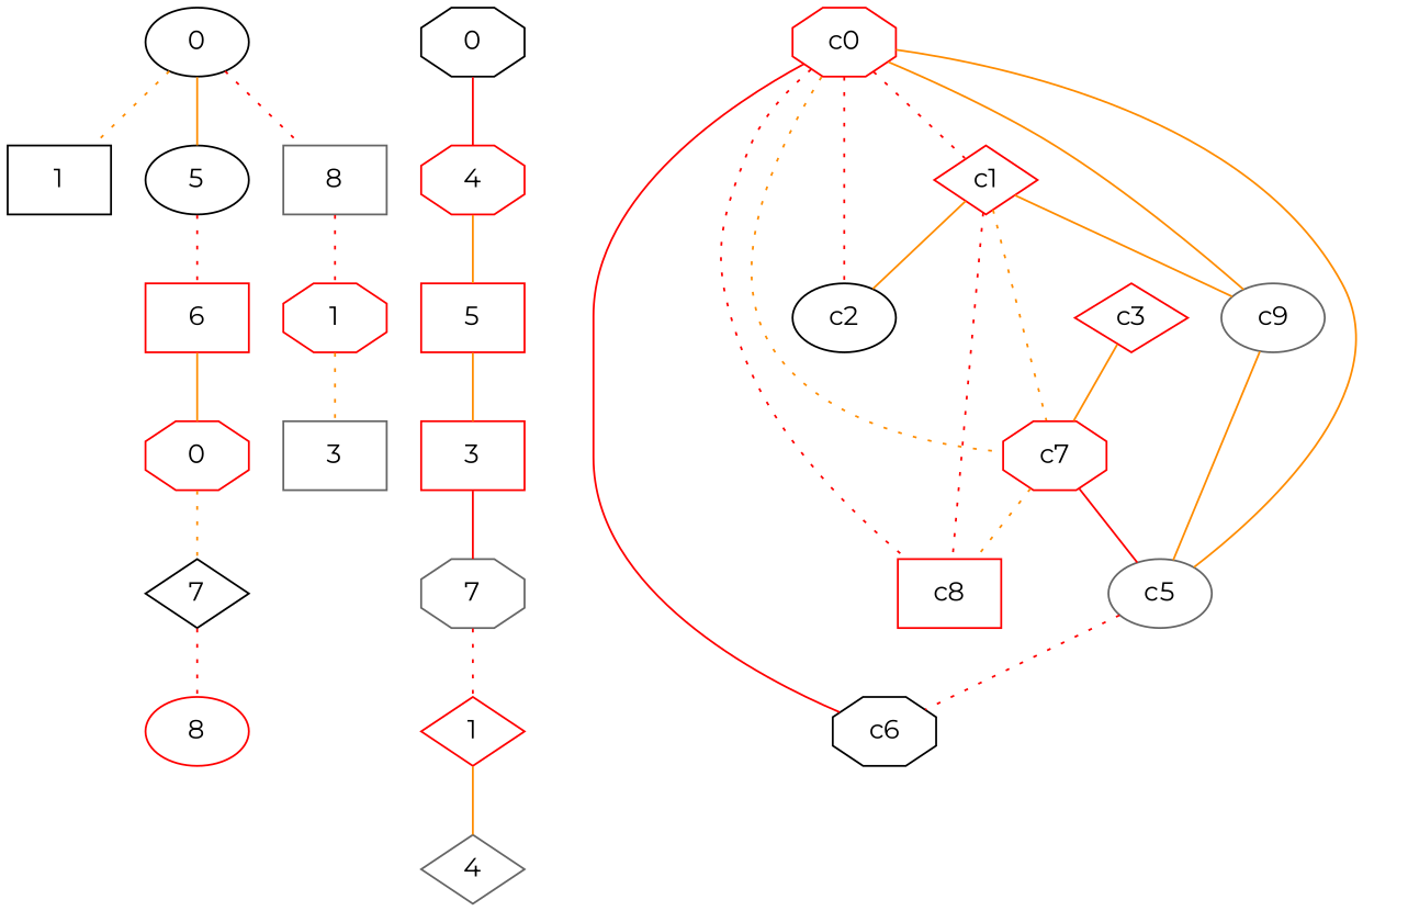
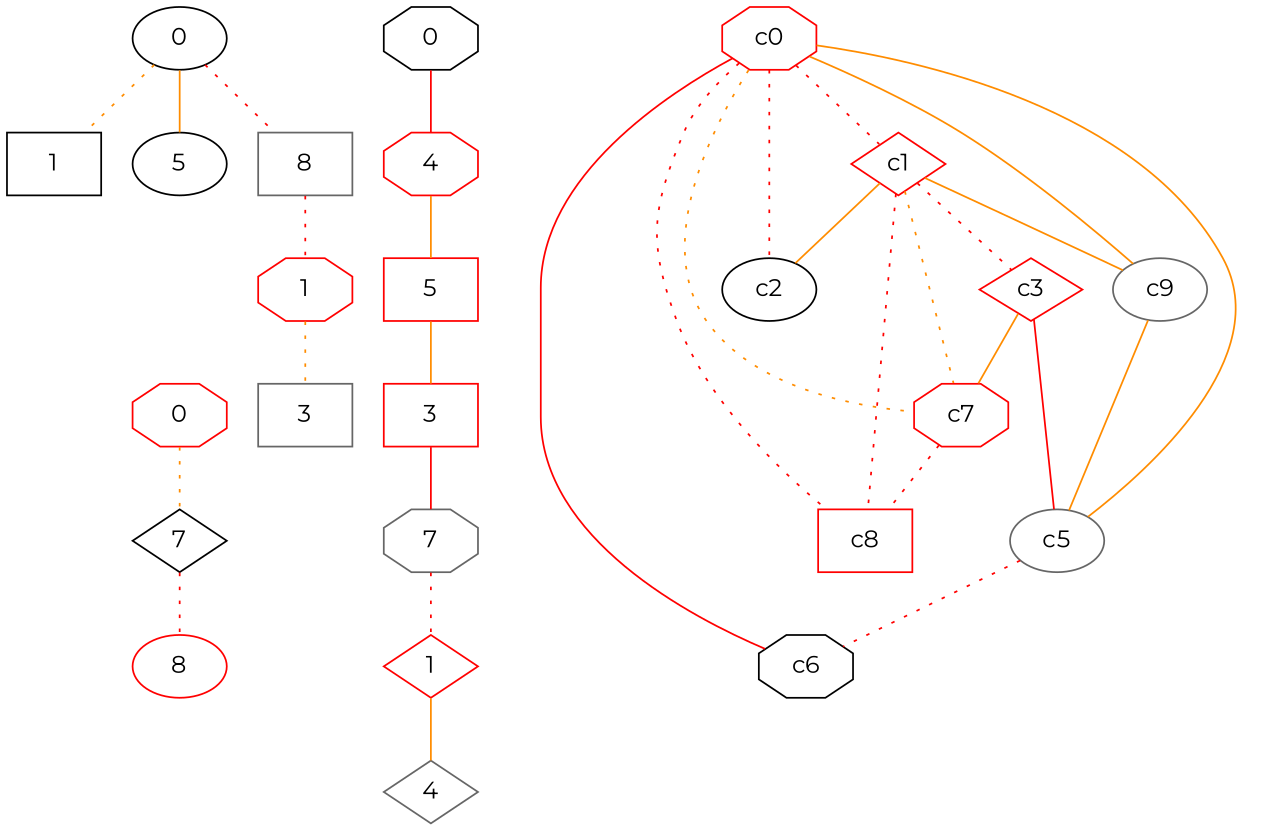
  graph {
    fontname=Montserrat
    node [color=red fontname=Montserrat shape=octagon]
    edge [color=darkorange fontname=Montserrat style=dotted]
    n1 [color=black label=0 shape=ellipse]
    n2 [color=black label=1 shape=box]
    n3 [color=black label=5 shape=ellipse]
    n4 [color=gray40 label=8 shape=box]
-   n5 [label=6 shape=box]
    n6 [label=1]
    n7 [color=black label=0]
    n8 [label=4]
    n9 [label=5 shape=box]
    n10 [label=3 shape=box]
    n11 [color=gray40 label=7]
    n12 [label=1 shape=diamond]
    n13 [color=gray40 label=4 shape=diamond]
    n14 [label=0]
    n15 [color=black label=7 shape=diamond]
    n16 [label=8 shape=ellipse]
    n17 [color=gray40 label=3 shape=box]
    c1 [shape=diamond]
    c0
    c2 [color=black shape=ellipse]
    n21 [color=gray40 label=c9 shape=ellipse]
    c5 [color=gray40 shape=ellipse]
    c6 [color=black]
    c7
    c8 [shape=box]
    c3 [shape=diamond]
    n1 -- n2
    n1 -- n3 [style=""]
    n1 -- n4 [color=red]
-   n3 -- n5 [color=red]
    n4 -- n6 [color=red]
-   n5 -- n14 [style=""]
    n6 -- n17
    n7 -- n8 [color=red style=""]
    n8 -- n9 [style=""]
    n9 -- n10 [style=""]
    n10 -- n11 [color=red style=""]
    n11 -- n12 [color=red]
    n12 -- n13 [style=""]
    n14 -- n15
    n15 -- n16 [color=red]
    c1 -- c2 [style=""]
    c1 -- n21 [style=""]
    c1 -- c7
    c1 -- c8 [color=red]
+   c1 -- c3 [color=red]
    c0 -- c1 [color=red]
    c0 -- c2 [color=red]
    c0 -- n21 [style=""]
    c0 -- c5 [style=""]
    c0 -- c6 [color=red style=""]
    c0 -- c7
    c0 -- c8 [color=red]
    n21 -- c5 [style=""]
    c5 -- c6 [color=red]
-   c7 -- c8
-   c7 -- c5 [color=red style=""]
+   c7 -- c8 [color=red]
+   c3 -- c5 [color=red style=""]
    c3 -- c7 [style=""]
  }
